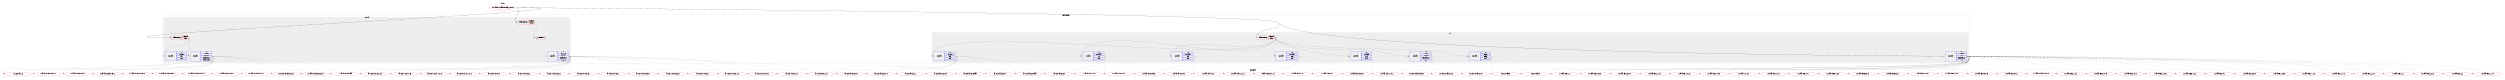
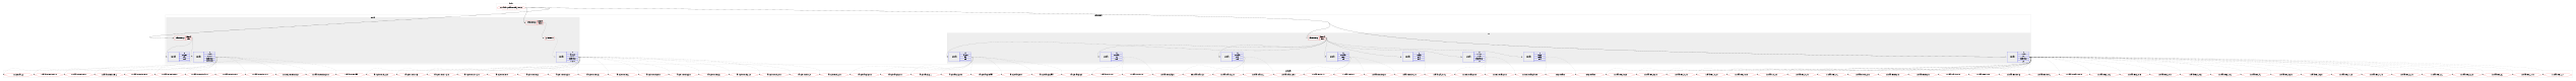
  digraph {
    compound=true
    concentrate=true
    fontname="DejaVu Sans Mono"
    fontsize=10
    newrank=true
    rankdir=TB
    ranksep=1.5
    node [color=red fontname="DejaVu Sans Mono" fontsize=10]
    edge [arrowhead=vee fontname="DejaVu Sans Mono" headport=w style=dotted tailport=e weight=100]
    n1 [label="sys-kernel/hardened-sources-4.8.17-r2" width=4]
    n2 [color=blue label=<<TABLE BORDER="0" CELLBORDER="1" CELLSPACING="0" CELLPADDING="4" WIDTH="220"><TR><TD ROWSPAN="6" CELLPADDING="30">pack_dep</TD></TR><TR><TD WIDTH="110">no</TD></TR><TR><TD>sys-apps</TD></TR><TR><TD>sed</TD></TR><TR><TD>none</TD></TR><TR><TD></TD></TR></TABLE>> shape=none]
    n3 [color=blue label=<<TABLE BORDER="0" CELLBORDER="1" CELLSPACING="0" CELLPADDING="4" WIDTH="220"><TR><TD ROWSPAN="6" CELLPADDING="30">pack_dep</TD></TR><TR><TD WIDTH="110">no</TD></TR><TR><TD>sys-devel</TD></TR><TR><TD>binutils</TD></TR><TR><TD>greaterequal</TD></TR><TR><TD>2.11.90.0.31</TD></TR></TABLE>> shape=none]
    n4 [label=<<TABLE BORDER="0" CELLBORDER="1" CELLSPACING="0" CELLPADDING="4"><TR><TD ROWSPAN="3" CELLPADDING="10">use_conditional</TD></TR><TR><TD>negative</TD></TR><TR><TD>build</TD></TR></TABLE>> shape=none]
    n5 [color=blue label=<<TABLE BORDER="0" CELLBORDER="1" CELLSPACING="0" CELLPADDING="4" WIDTH="220"><TR><TD ROWSPAN="6" CELLPADDING="30">pack_dep</TD></TR><TR><TD WIDTH="110">no</TD></TR><TR><TD>dev-lang</TD></TR><TR><TD>python</TD></TR><TR><TD>greaterequal</TD></TR><TR><TD>2.7.5-r2</TD></TR></TABLE>> shape=none]
    n6 [label=<<TABLE BORDER="0" CELLBORDER="1" CELLSPACING="0" CELLPADDING="4"><TR><TD CELLPADDING="10">any_of_group</TD></TR></TABLE>> shape=none]
    n7 [label=<<TABLE BORDER="0" CELLBORDER="1" CELLSPACING="0" CELLPADDING="4"><TR><TD ROWSPAN="3" CELLPADDING="10">use_conditional</TD></TR><TR><TD>positive</TD></TR><TR><TD>deblob</TD></TR></TABLE>> shape=none]
    n8 [color=blue label=<<TABLE BORDER="0" CELLBORDER="1" CELLSPACING="0" CELLPADDING="4" WIDTH="220"><TR><TD ROWSPAN="6" CELLPADDING="30">pack_dep</TD></TR><TR><TD WIDTH="110">no</TD></TR><TR><TD>dev-lang</TD></TR><TR><TD>perl</TD></TR><TR><TD>none</TD></TR><TR><TD></TD></TR></TABLE>> shape=none]
    n9 [color=blue label=<<TABLE BORDER="0" CELLBORDER="1" CELLSPACING="0" CELLPADDING="4" WIDTH="220"><TR><TD ROWSPAN="6" CELLPADDING="30">pack_dep</TD></TR><TR><TD WIDTH="110">no</TD></TR><TR><TD>sys-devel</TD></TR><TR><TD>bc</TD></TR><TR><TD>none</TD></TR><TR><TD></TD></TR></TABLE>> shape=none]
    n10 [color=blue label=<<TABLE BORDER="0" CELLBORDER="1" CELLSPACING="0" CELLPADDING="4" WIDTH="220"><TR><TD ROWSPAN="6" CELLPADDING="30">pack_dep</TD></TR><TR><TD WIDTH="110">no</TD></TR><TR><TD>sys-devel</TD></TR><TR><TD>flex</TD></TR><TR><TD>none</TD></TR><TR><TD></TD></TR></TABLE>> shape=none]
    n11 [color=blue label=<<TABLE BORDER="0" CELLBORDER="1" CELLSPACING="0" CELLPADDING="4" WIDTH="220"><TR><TD ROWSPAN="6" CELLPADDING="30">pack_dep</TD></TR><TR><TD WIDTH="110">no</TD></TR><TR><TD>sys-devel</TD></TR><TR><TD>bison</TD></TR><TR><TD>none</TD></TR><TR><TD></TD></TR></TABLE>> shape=none]
    n12 [color=blue label=<<TABLE BORDER="0" CELLBORDER="1" CELLSPACING="0" CELLPADDING="4" WIDTH="220"><TR><TD ROWSPAN="6" CELLPADDING="30">pack_dep</TD></TR><TR><TD WIDTH="110">no</TD></TR><TR><TD>sys-devel</TD></TR><TR><TD>make</TD></TR><TR><TD>none</TD></TR><TR><TD></TD></TR></TABLE>> shape=none]
    n13 [color=blue label=<<TABLE BORDER="0" CELLBORDER="1" CELLSPACING="0" CELLPADDING="4" WIDTH="220"><TR><TD ROWSPAN="6" CELLPADDING="30">pack_dep</TD></TR><TR><TD WIDTH="110">no</TD></TR><TR><TD>sys-libs</TD></TR><TR><TD>ncurses</TD></TR><TR><TD>greaterequal</TD></TR><TR><TD>5.2</TD></TR></TABLE>> shape=none]
    n14 [color=blue label=<<TABLE BORDER="0" CELLBORDER="1" CELLSPACING="0" CELLPADDING="4" WIDTH="220"><TR><TD ROWSPAN="6" CELLPADDING="30">pack_dep</TD></TR><TR><TD WIDTH="110">no</TD></TR><TR><TD>virtual</TD></TR><TR><TD>libelf</TD></TR><TR><TD>none</TD></TR><TR><TD></TD></TR></TABLE>> shape=none]
    n15 [label=<<TABLE BORDER="0" CELLBORDER="1" CELLSPACING="0" CELLPADDING="4"><TR><TD ROWSPAN="3" CELLPADDING="10">use_conditional</TD></TR><TR><TD>negative</TD></TR><TR><TD>build</TD></TR></TABLE>> shape=none]
    n16 [color=blue label=<<TABLE BORDER="0" CELLBORDER="1" CELLSPACING="0" CELLPADDING="4" WIDTH="220"><TR><TD ROWSPAN="6" CELLPADDING="30">pack_dep</TD></TR><TR><TD WIDTH="110">no</TD></TR><TR><TD>sys-devel</TD></TR><TR><TD>gcc</TD></TR><TR><TD>greaterequal</TD></TR><TR><TD>4.5</TD></TR></TABLE>> shape=none]
    n17 [label="sys-apps/sed-4.5" width=4]
    n18 [label="sys-devel/binutils-2.25.1-r1" width=4]
    n19 [label="sys-virtual/binutils-2.26.1" width=4]
    n20 [label="sys-devel/binutils-2.27-r1" width=4]
    n21 [label="sys-devel/binutils-2.28.1" width=4]
    n22 [label="sys-devel/binutils-2.29.1-r1" width=4]
    n23 [label="sys-devel/binutils-2.30-r2" width=4]
    n24 [label="sys-devel/binutils-2.30-r3" width=4]
    n25 [label="sys-devel/binutils-2.30-r4" width=4]
    n26 [label="sys-devel/binutils-2.31.1" width=4]
    n27 [label="sys-devel/binutils-2.31.1-r1" width=4]
    n28 [label="sys-devel/binutils-9999" width=4]
    n29 [label="dev-lang/python-2.7.14-r1" width=4]
    n30 [label="dev-lang/python-2.7.14-r2" width=4]
    n31 [label="dev-lang/python-2.7.15" width=4]
    n32 [label="dev-lang/python-3.4.5-r1" width=4]
    n33 [label="dev-lang/libs-3.4.6-r1" width=4]
    n34 [label="dev-lang/python-3.4.8" width=4]
    n35 [label="dev-lang/python-3.4.8-r1" width=4]
    n36 [label="dev-lang/python-3.5.4-r1" width=4]
    n37 [label="dev-lang/python-3.5.5" width=4]
    n38 [label="dev-lang/python-3.5.5-r1" width=4]
    n39 [label="dev-lang/python-3.6.3-r1" width=4]
    n40 [label="dev-lang/python-3.6.4" width=4]
    n41 [label="dev-lang/python-3.6.5" width=4]
    n42 [label="dev-lang/python-3.6.5-r1" width=4]
    n43 [label="dev-lang/python-3.6.6" width=4]
    n44 [label="dev-lang/python-3.7.0" width=4]
    n45 [label="dev-lang/perl-5.24.3-r1" width=4]
    n46 [label="dev-lang/perl-5.24.4" width=4]
    n47 [label="dev-lang/perl-5.26.1-r1" width=4]
    n48 [label="dev-lang/perl-5.26.1-r2" width=4]
    n49 [label="dev-lang/perl-5.26.2" width=4]
    n50 [label="dev-lang/perl-5.26.9999" width=4]
    n51 [label="dev-lang/perl-5.28.0" width=4]
    n52 [label="dev-lang/perl-5.28.9999" width=4]
    n53 [label="sys-devel/bc-1.06.95-r2" width=4]
    n54 [label="sys-devel/bc-1.07.1-r1" width=4]
    n55 [label="sys-devel/bc-1.07.1-r2" width=4]
    n56 [label="sys-devel/bison-2.7.1" width=4]
    n57 [label="sys-devel/bison-3.0.4-r1" width=4]
    n58 [label="sys-devel/bison-3.0.5-r1" width=4]
    n59 [label="sys-devel/bison-3.1" width=4]
-   n60 [label="sys-devel/flex-2.6.1" width=4]
+   n60 [label="bison-devel/flex-2.6.1" width=4]
    n61 [label="sys-devel/flex-2.6.3-r1" width=4]
+   n62 [label="sys-devel/flex-2.6.4" width=4]
    n63 [label="sys-devel/flex-2.6.4-r1" width=4]
    n64 [label="sys-devel/make-4.2.1-r4" width=4]
    n65 [label="sys-libs/ncurses-5.9-r101" width=4]
    n66 [label="sys-libs/ncurses-6.1-r2" width=4]
    n67 [label="sys-libs/ncurses-6.1-r3" width=4]
    n68 [label="virtual/libelf-2" width=4]
    n69 [label="virtual/libelf-3" width=4]
    n70 [label="sys-devel/gcc-3.3.6-r1" width=4]
    n71 [label="sys-devel/gcc-3.3.6-r2" width=4]
-   n72 [label="sys-devel/gcc-3.4.6-r2" width=4]
+   n72 [label="sys-devel/group-3.4.6-r2" width=4]
    n73 [label="sys-devel/gcc-4.0.4" width=4]
    n74 [label="sys-devel/gcc-4.0.4-r1" width=4]
    n75 [label="sys-devel/sys-4.1.2" width=4]
    n76 [label="sys-devel/gcc-4.1.2-r1" width=4]
    n77 [label="sys-devel/gcc-4.2.4-r1" width=4]
    n78 [label="sys-devel/gcc-4.2.4-r2" width=4]
    n79 [label="sys-devel/gcc-4.3.6-r1" width=4]
    n80 [label="sys-devel/gcc-4.3.6-r2" width=4]
    n81 [label="sys-devel/gcc-4.4.7" width=4]
    n82 [label="sys-devel/gcc-4.4.7-r1" width=4]
    n83 [label="sys-devel/gcc-4.5.4" width=4]
    n84 [label="sys-devel/gcc-4.5.4-r1" width=4]
    n85 [label="sys-devel/gcc-4.6.4" width=4]
    n86 [label="sys-devel/gcc-4.6.4-r1" width=4]
    n87 [label="sys-devel/gcc-4.7.4-r1" width=4]
    n88 [label="sys-devel/gcc-4.7.4-r2" width=4]
    n89 [label="sys-devel/gcc-4.8.5-r1" width=4]
    n90 [label="sys-devel/gcc-4.8.5-r2" width=4]
    n91 [label="sys-devel/gcc-4.9.4" width=4]
    n92 [label="sys-devel/gcc-5.4.0-r4" width=4]
    n93 [label="sys-devel/gcc-5.4.0-r5" width=4]
    n94 [label="sys-devel/gcc-6.4.0-r1" width=4]
    n95 [label="sys-devel/gcc-6.4.0-r3" width=4]
    n96 [label="sys-devel/gcc-6.4.0-r4" width=4]
    n97 [label="sys-devel/sources-7.3.0-r3" width=4]
    n98 [label="sys-devel/gcc-7.3.0-r4" width=4]
    n99 [label="sys-devel/gcc-7.3.0-r5" width=4]
    n100 [label="sys-devel/gcc-8.2.0-r2" width=4]
-   n101 [label="sys-devel/gcc-8.2.0-r3" width=4]
+   n101 [label="sys-devel/flex-8.2.0-r3" width=4]
    subgraph cluster_1 {
      color=gray
      label=<<i>ebuild</i>>
      rank=same
      n1
    }
    subgraph cluster_2 {
      color=gray
      label=<<i>dependencies</i>>
      subgraph cluster_3 {
        color=gray
        fillcolor="#eeeeee"
        label=<<i>compile</i>>
        style=filled
        subgraph sub_4 {
          color=gray
          fillcolor="#eeeeee"
          label=<<i>compile</i>>
          style=filled
          n4
          subgraph sub_5 {
            color=gray
            fillcolor="#eeeeee"
            label=<<i>compile</i>>
            style=filled
            n2
          }
          subgraph sub_6 {
            color=gray
            fillcolor="#eeeeee"
            label=<<i>compile</i>>
            style=filled
            n3
          }
        }
        subgraph sub_7 {
          color=gray
          fillcolor="#eeeeee"
          label=<<i>compile</i>>
          style=filled
          n7
          subgraph sub_8 {
            color=gray
            fillcolor="#eeeeee"
            label=<<i>compile</i>>
            style=filled
            n6
            subgraph sub_9 {
              color=gray
              fillcolor="#eeeeee"
              label=<<i>compile</i>>
              style=filled
              n5
            }
          }
        }
      }
      subgraph cluster_10 {
        color=gray
        fillcolor="#eeeeee"
        label=<<i>compile and run</i>>
        style=filled
      }
      subgraph cluster_11 {
        color=gray
        fillcolor="#eeeeee"
        label=<<i>run</i>>
        style=filled
        subgraph sub_12 {
          color=gray
          fillcolor="#eeeeee"
          label=<<i>run</i>>
          style=filled
          n15
          subgraph sub_13 {
            color=gray
            fillcolor="#eeeeee"
            label=<<i>run</i>>
            style=filled
            n8
          }
          subgraph sub_14 {
            color=gray
            fillcolor="#eeeeee"
            label=<<i>run</i>>
            style=filled
            n9
          }
          subgraph sub_15 {
            color=gray
            fillcolor="#eeeeee"
            label=<<i>run</i>>
            style=filled
            n10
          }
          subgraph sub_16 {
            color=gray
            fillcolor="#eeeeee"
            label=<<i>run</i>>
            style=filled
            n11
          }
          subgraph sub_17 {
            color=gray
            fillcolor="#eeeeee"
            label=<<i>run</i>>
            style=filled
            n12
          }
          subgraph sub_18 {
            color=gray
            fillcolor="#eeeeee"
            label=<<i>run</i>>
            style=filled
            n13
          }
          subgraph sub_19 {
            color=gray
            fillcolor="#eeeeee"
            label=<<i>run</i>>
            style=filled
            n14
          }
        }
        subgraph sub_20 {
          color=gray
          fillcolor="#eeeeee"
          label=<<i>run</i>>
          style=filled
          n16
        }
      }
    }
    subgraph cluster_21 {
      color=gray
      label=<<i>candidates</i>>
      rank=same
      subgraph sub_22 {
        color=black
        label=<<i>candidates</i>>
        nodesep=1
        rank=same
        n17
      }
      subgraph sub_23 {
        color=black
        label=<<i>candidates</i>>
        nodesep=1
        rank=same
        n18
        n19
        n20
        n21
        n22
        n23
        n24
        n25
        n26
        n27
        n28
      }
      subgraph sub_24 {
        color=black
        label=<<i>candidates</i>>
        nodesep=1
        rank=same
        n29
        n30
        n31
        n32
        n33
        n34
        n35
        n36
        n37
        n38
        n39
        n40
        n41
        n42
        n43
        n44
      }
      subgraph sub_25 {
        color=black
        label=<<i>candidates</i>>
        nodesep=1
        rank=same
        n45
        n46
        n47
        n48
        n49
        n50
        n51
        n52
      }
      subgraph sub_26 {
        color=black
        label=<<i>candidates</i>>
        nodesep=1
        rank=same
        n53
        n54
        n55
      }
      subgraph sub_27 {
        color=black
        label=<<i>candidates</i>>
        nodesep=1
        rank=same
        n56
        n57
        n58
        n59
      }
      subgraph sub_28 {
        color=black
        label=<<i>candidates</i>>
        nodesep=1
        rank=same
        n60
        n61
+       n62
        n63
      }
      subgraph sub_29 {
        color=black
        label=<<i>candidates</i>>
        nodesep=1
        rank=same
        n64
      }
      subgraph sub_30 {
        color=black
        label=<<i>candidates</i>>
        nodesep=1
        rank=same
        n65
        n66
        n67
      }
      subgraph sub_31 {
        color=black
        label=<<i>candidates</i>>
        nodesep=1
        rank=same
        n68
        n69
      }
      subgraph sub_32 {
        color=black
        label=<<i>candidates</i>>
        nodesep=1
        rank=same
        n70
        n71
        n72
        n73
        n74
        n75
        n76
        n77
        n78
        n79
        n80
        n81
        n82
        n83
        n84
        n85
        n86
        n87
        n88
        n89
        n90
        n91
        n92
        n93
        n94
        n95
        n96
        n97
        n98
        n99
        n100
        n101
      }
    }
    n1 -> n4 [style=solid weight=20]
    n1 -> n7 [style=solid weight=20]
    n1 -> n15 [arrowhead=odot style=solid weight=20]
    n1 -> n16 [arrowhead=odot style=solid weight=20]
    n2 -> n17
    n3 -> n18
    n3 -> n19
    n3 -> n20
    n3 -> n21
    n3 -> n22
    n3 -> n23
    n3 -> n24
    n3 -> n25
    n3 -> n26
    n3 -> n27
    n3 -> n28
    n4 -> n2 [style=dashed weight=20]
    n4 -> n3 [style=dashed weight=20]
    n5 -> n29
    n5 -> n30
    n5 -> n31
    n5 -> n32
    n5 -> n33
    n5 -> n34
    n5 -> n35
    n5 -> n36
    n5 -> n37
    n5 -> n38
    n5 -> n39
    n5 -> n40
    n5 -> n41
    n5 -> n42
    n5 -> n43
    n5 -> n44
    n6 -> n5 [arrowhead=oinv weight=20]
    n7 -> n6 [style=dashed weight=20]
    n8 -> n45
    n8 -> n46
    n8 -> n47
    n8 -> n48
    n8 -> n49
    n8 -> n50
    n8 -> n51
    n8 -> n52
    n9 -> n53
    n9 -> n54
    n9 -> n55
    n10 -> n60
    n10 -> n61
+   n10 -> n62
    n10 -> n63
    n11 -> n56
    n11 -> n57
    n11 -> n58
    n11 -> n59
    n12 -> n64
    n13 -> n65
    n13 -> n66
    n13 -> n67
    n14 -> n68
    n14 -> n69
    n15 -> n8 [style=dashed weight=20]
    n15 -> n9 [style=dashed weight=20]
    n15 -> n10 [style=dashed weight=20]
    n15 -> n11 [style=dashed weight=20]
    n15 -> n12 [style=dashed weight=20]
    n15 -> n13 [style=dashed weight=20]
    n15 -> n14 [style=dashed weight=20]
    n16 -> n70
    n16 -> n71
    n16 -> n72
    n16 -> n73
    n16 -> n74
    n16 -> n75
    n16 -> n76
    n16 -> n77
    n16 -> n78
    n16 -> n79
    n16 -> n80
    n16 -> n81
    n16 -> n82
    n16 -> n83
    n16 -> n84
    n16 -> n85
    n16 -> n86
    n16 -> n87
    n16 -> n88
    n16 -> n89
    n16 -> n90
    n16 -> n91
    n16 -> n92
    n16 -> n93
    n16 -> n94
    n16 -> n95
    n16 -> n96
    n16 -> n97
    n16 -> n98
    n16 -> n99
    n16 -> n100
    n16 -> n101
  }
